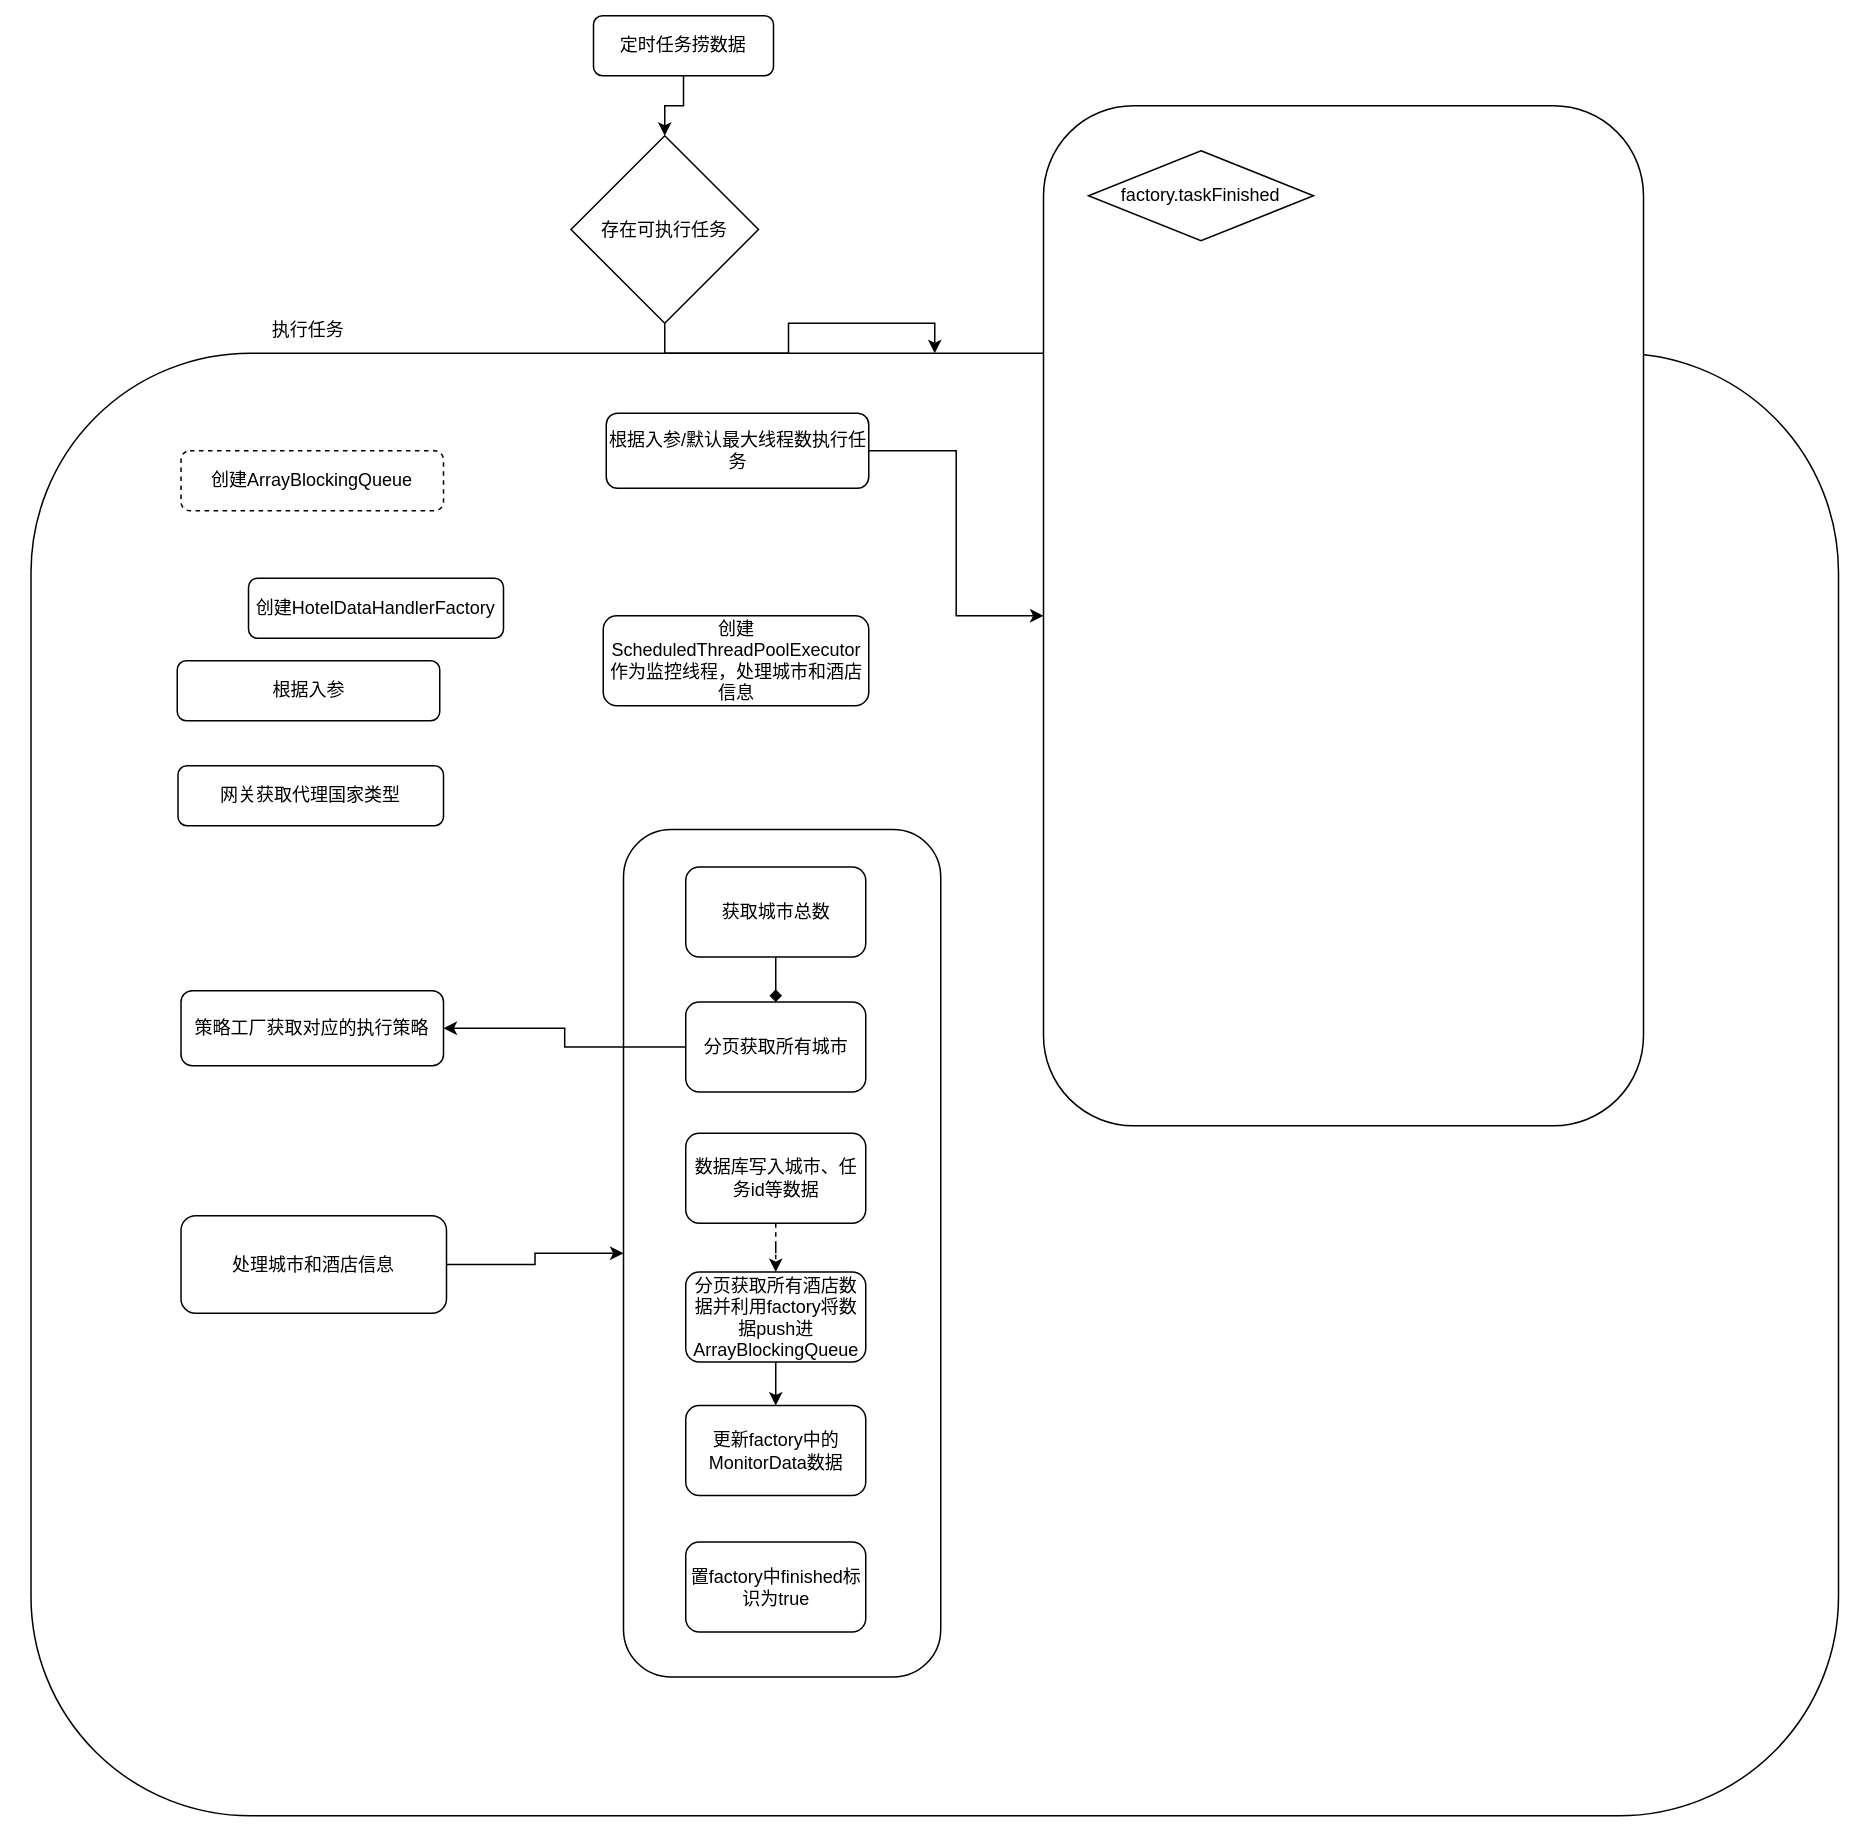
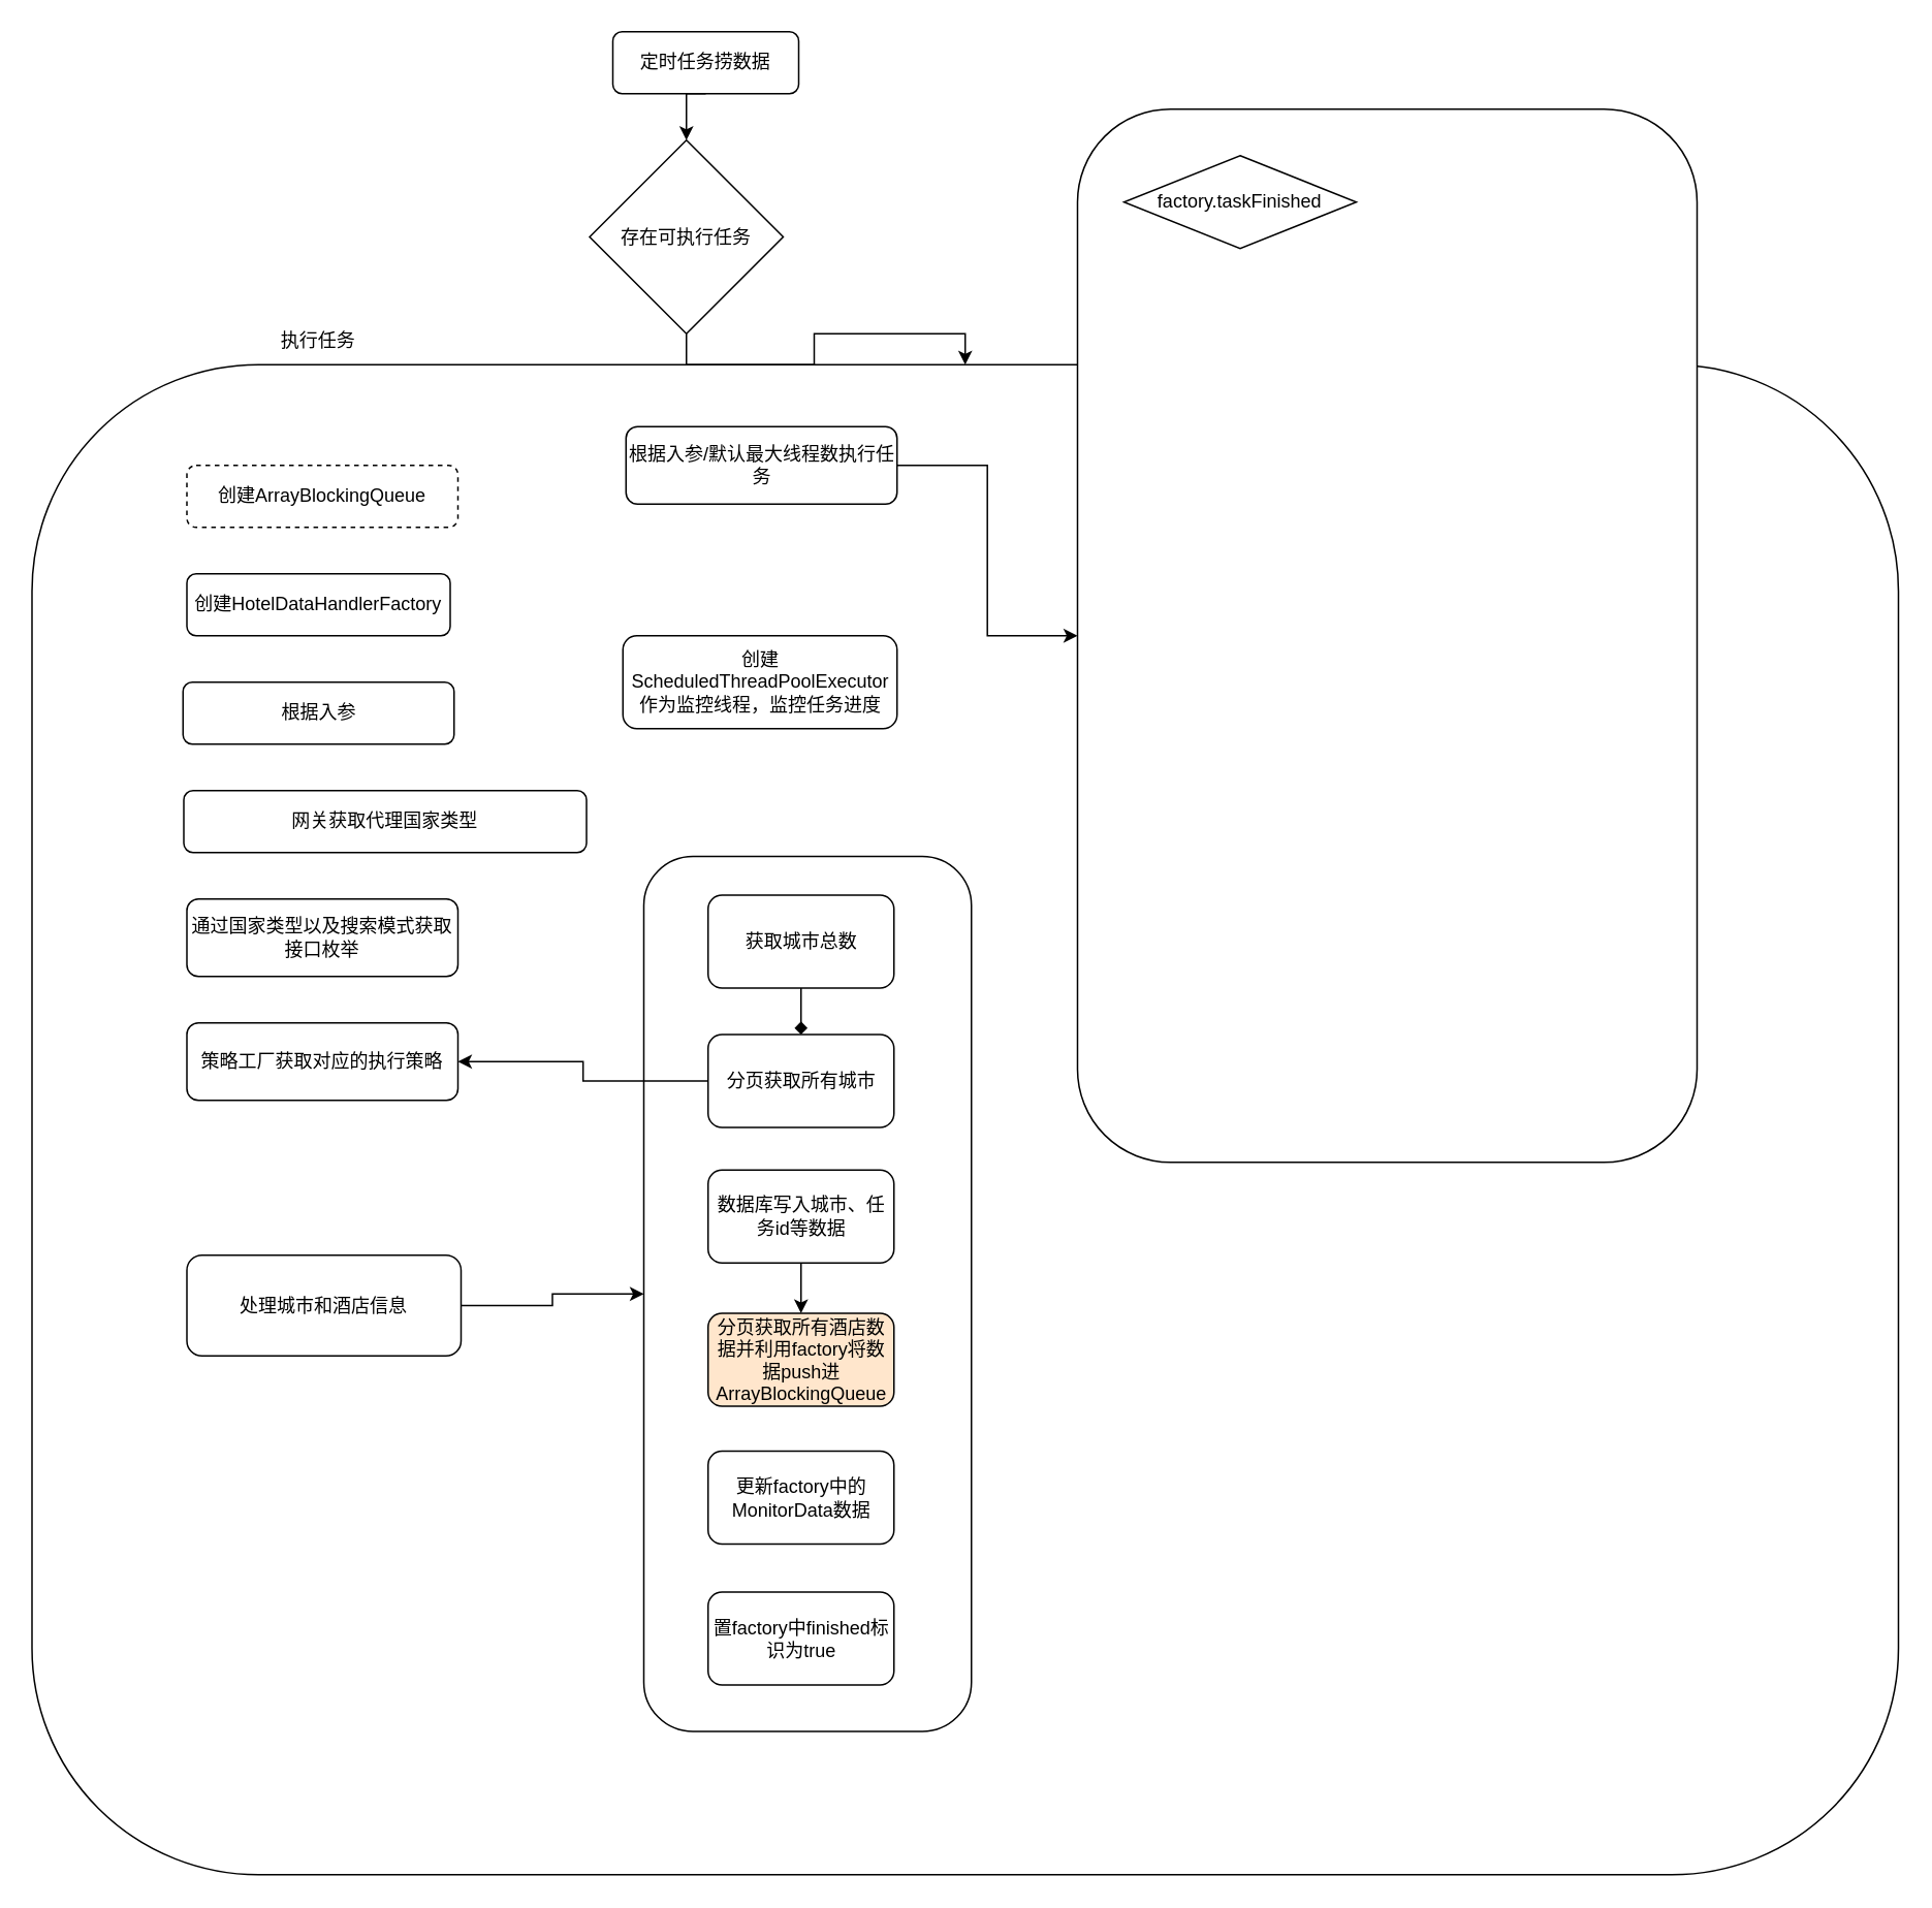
  <mxCell id="0" />
  <mxCell id="1" parent="0" />
  <mxCell id="2" style="edgeStyle=orthogonalEdgeStyle;rounded=0;orthogonalLoop=1;jettySize=auto;html=1;exitX=0.5;exitY=1;exitDx=0;exitDy=0;entryX=0.5;entryY=0;entryDx=0;entryDy=0;" edge="1" parent="1" source="3" target="6"><mxGeometry relative="1" as="geometry" /></mxCell>
- <mxCell id="3" value="定时任务捞数据" style="rounded=1;whiteSpace=wrap;html=1;fontSize=12;glass=0;strokeWidth=1;shadow=0;" parent="1" vertex="1"><mxGeometry x="395" y="10" width="120" height="40" as="geometry" /></mxCell>
+ <mxCell id="3" value="定时任务捞数据" style="rounded=1;whiteSpace=wrap;html=1;fontSize=12;glass=0;strokeWidth=1;shadow=0;" parent="1" vertex="1"><mxGeometry x="395" y="20" width="120" height="40" as="geometry" /></mxCell>
  <mxCell id="4" value="" style="rounded=1;whiteSpace=wrap;html=1;" vertex="1" parent="1"><mxGeometry x="20" y="235" width="1205" height="975" as="geometry" /></mxCell>
  <mxCell id="5" style="edgeStyle=orthogonalEdgeStyle;rounded=0;orthogonalLoop=1;jettySize=auto;html=1;exitX=0.5;exitY=1;exitDx=0;exitDy=0;entryX=0.5;entryY=0;entryDx=0;entryDy=0;" edge="1" parent="1" source="6" target="4"><mxGeometry relative="1" as="geometry" /></mxCell>
  <mxCell id="6" value="存在可执行任务" style="rhombus;whiteSpace=wrap;html=1;" vertex="1" parent="1"><mxGeometry x="380" y="90" width="125" height="125" as="geometry" /></mxCell>
  <mxCell id="7" value="执行任务" style="text;html=1;strokeColor=none;fillColor=none;align=center;verticalAlign=middle;whiteSpace=wrap;rounded=0;" vertex="1" parent="1"><mxGeometry x="175" y="205" width="60" height="30" as="geometry" /></mxCell>
  <mxCell id="8" value="创建ArrayBlockingQueue" style="rounded=1;whiteSpace=wrap;html=1;dashed=1;" vertex="1" parent="1"><mxGeometry x="120" y="300" width="175" height="40" as="geometry" /></mxCell>
- <mxCell id="9" value="创建HotelDataHandlerFactory" style="rounded=1;whiteSpace=wrap;html=1;" vertex="1" parent="1"><mxGeometry x="165" y="385" width="170" height="40" as="geometry" /></mxCell>
+ <mxCell id="9" value="创建HotelDataHandlerFactory" style="rounded=1;whiteSpace=wrap;html=1;" vertex="1" parent="1"><mxGeometry x="120" y="370" width="170" height="40" as="geometry" /></mxCell>
  <mxCell id="10" value="根据入参" style="rounded=1;whiteSpace=wrap;html=1;" vertex="1" parent="1"><mxGeometry x="117.5" y="440" width="175" height="40" as="geometry" /></mxCell>
  <mxCell id="11" style="edgeStyle=orthogonalEdgeStyle;rounded=0;orthogonalLoop=1;jettySize=auto;html=1;exitX=0.5;exitY=1;exitDx=0;exitDy=0;" edge="1" parent="1" source="9" target="9"><mxGeometry relative="1" as="geometry" /></mxCell>
- <mxCell id="12" value="网关获取代理国家类型" style="rounded=1;whiteSpace=wrap;html=1;" vertex="1" parent="1"><mxGeometry x="118" y="510" width="177" height="40" as="geometry" /></mxCell>
+ <mxCell id="12" value="网关获取代理国家类型" style="rounded=1;whiteSpace=wrap;html=1;" vertex="1" parent="1"><mxGeometry x="118" y="510" width="260" height="40" as="geometry" /></mxCell>
+ <mxCell id="13" value="通过国家类型以及搜索模式获取接口枚举" style="rounded=1;whiteSpace=wrap;html=1;" vertex="1" parent="1"><mxGeometry x="120" y="580" width="175" height="50" as="geometry" /></mxCell>
  <mxCell id="14" value="策略工厂获取对应的执行策略" style="rounded=1;whiteSpace=wrap;html=1;" vertex="1" parent="1"><mxGeometry x="120" y="660" width="175" height="50" as="geometry" /></mxCell>
  <mxCell id="15" style="edgeStyle=orthogonalEdgeStyle;rounded=0;orthogonalLoop=1;jettySize=auto;html=1;exitX=1;exitY=0.5;exitDx=0;exitDy=0;entryX=0;entryY=0.5;entryDx=0;entryDy=0;" edge="1" parent="1" source="16" target="18"><mxGeometry relative="1" as="geometry" /></mxCell>
  <mxCell id="16" value="根据入参/默认最大线程数执行任务" style="rounded=1;whiteSpace=wrap;html=1;" vertex="1" parent="1"><mxGeometry x="403.5" y="275" width="175" height="50" as="geometry" /></mxCell>
- <mxCell id="17" value="创建ScheduledThreadPoolExecutor作为监控线程，处理城市和酒店信息" style="rounded=1;whiteSpace=wrap;html=1;" vertex="1" parent="1"><mxGeometry x="401.5" y="410" width="177" height="60" as="geometry" /></mxCell>
+ <mxCell id="17" value="创建ScheduledThreadPoolExecutor作为监控线程，监控任务进度" style="rounded=1;whiteSpace=wrap;html=1;" vertex="1" parent="1"><mxGeometry x="401.5" y="410" width="177" height="60" as="geometry" /></mxCell>
  <mxCell id="18" value="" style="rounded=1;whiteSpace=wrap;html=1;" vertex="1" parent="1"><mxGeometry x="695" y="70" width="400" height="680" as="geometry" /></mxCell>
  <mxCell id="19" value="" style="edgeStyle=orthogonalEdgeStyle;rounded=0;orthogonalLoop=1;jettySize=auto;html=1;" edge="1" parent="1" source="20" target="21"><mxGeometry relative="1" as="geometry" /></mxCell>
  <mxCell id="20" value="处理城市和酒店信息" style="rounded=1;whiteSpace=wrap;html=1;" vertex="1" parent="1"><mxGeometry x="120" y="810" width="177" height="65" as="geometry" /></mxCell>
  <mxCell id="21" value="" style="whiteSpace=wrap;html=1;rounded=1;" vertex="1" parent="1"><mxGeometry x="415" y="552.5" width="211.5" height="565" as="geometry" /></mxCell>
  <mxCell id="22" value="" style="edgeStyle=orthogonalEdgeStyle;rounded=0;orthogonalLoop=1;jettySize=auto;html=1;endArrow=diamond;" edge="1" parent="1" source="23" target="25"><mxGeometry relative="1" as="geometry" /></mxCell>
  <mxCell id="23" value="获取城市总数" style="rounded=1;whiteSpace=wrap;html=1;" vertex="1" parent="1"><mxGeometry x="456.5" y="577.5" width="120" height="60" as="geometry" /></mxCell>
  <mxCell id="24" value="" style="edgeStyle=orthogonalEdgeStyle;rounded=0;orthogonalLoop=1;jettySize=auto;html=1;" edge="1" parent="1" source="25" target="14"><mxGeometry relative="1" as="geometry" /></mxCell>
  <mxCell id="25" value="分页获取所有城市" style="whiteSpace=wrap;html=1;rounded=1;" vertex="1" parent="1"><mxGeometry x="456.5" y="667.5" width="120" height="60" as="geometry" /></mxCell>
- <mxCell id="26" value="" style="edgeStyle=orthogonalEdgeStyle;rounded=0;orthogonalLoop=1;jettySize=auto;html=1;dashed=1;" edge="1" parent="1" source="27" target="29"><mxGeometry relative="1" as="geometry" /></mxCell>
+ <mxCell id="26" value="" style="edgeStyle=orthogonalEdgeStyle;rounded=0;orthogonalLoop=1;jettySize=auto;html=1;" edge="1" parent="1" source="27" target="29"><mxGeometry relative="1" as="geometry" /></mxCell>
  <mxCell id="27" value="数据库写入城市、任务id等数据" style="whiteSpace=wrap;html=1;rounded=1;" vertex="1" parent="1"><mxGeometry x="456.5" y="755" width="120" height="60" as="geometry" /></mxCell>
- <mxCell id="28" value="" style="edgeStyle=orthogonalEdgeStyle;rounded=0;orthogonalLoop=1;jettySize=auto;html=1;" edge="1" parent="1" source="29" target="30"><mxGeometry relative="1" as="geometry" /></mxCell>
- <mxCell id="29" value="分页获取所有酒店数据并利用factory将数据push进ArrayBlockingQueue" style="whiteSpace=wrap;html=1;rounded=1;" vertex="1" parent="1"><mxGeometry x="456.5" y="847.5" width="120" height="60" as="geometry" /></mxCell>
+ <mxCell id="29" value="分页获取所有酒店数据并利用factory将数据push进ArrayBlockingQueue" style="whiteSpace=wrap;html=1;rounded=1;fillColor=#ffe6cc;" vertex="1" parent="1"><mxGeometry x="456.5" y="847.5" width="120" height="60" as="geometry" /></mxCell>
  <mxCell id="30" value="更新factory中的MonitorData数据" style="whiteSpace=wrap;html=1;rounded=1;" vertex="1" parent="1"><mxGeometry x="456.5" y="936.5" width="120" height="60" as="geometry" /></mxCell>
  <mxCell id="31" value="置factory中finished&lt;span style=&quot;background-color: initial;&quot;&gt;标识为true&lt;/span&gt;" style="whiteSpace=wrap;html=1;rounded=1;" vertex="1" parent="1"><mxGeometry x="456.5" y="1027.5" width="120" height="60" as="geometry" /></mxCell>
  <mxCell id="32" value="factory.taskFinished" style="rhombus;whiteSpace=wrap;html=1;" vertex="1" parent="1"><mxGeometry x="725" y="100" width="150" height="60" as="geometry" /></mxCell>
